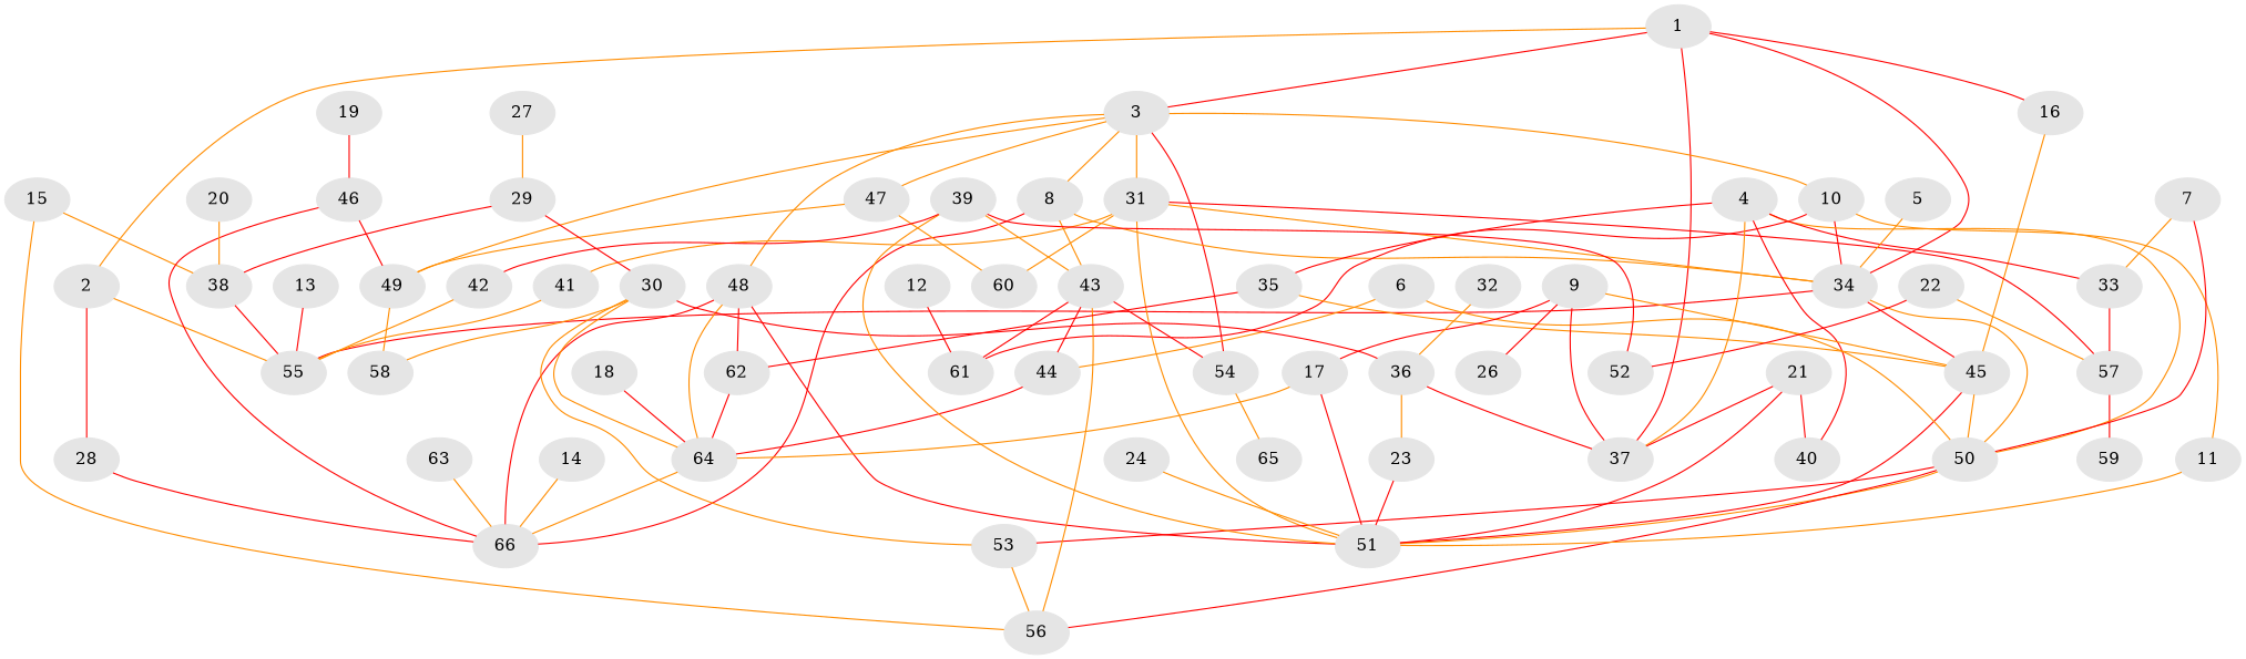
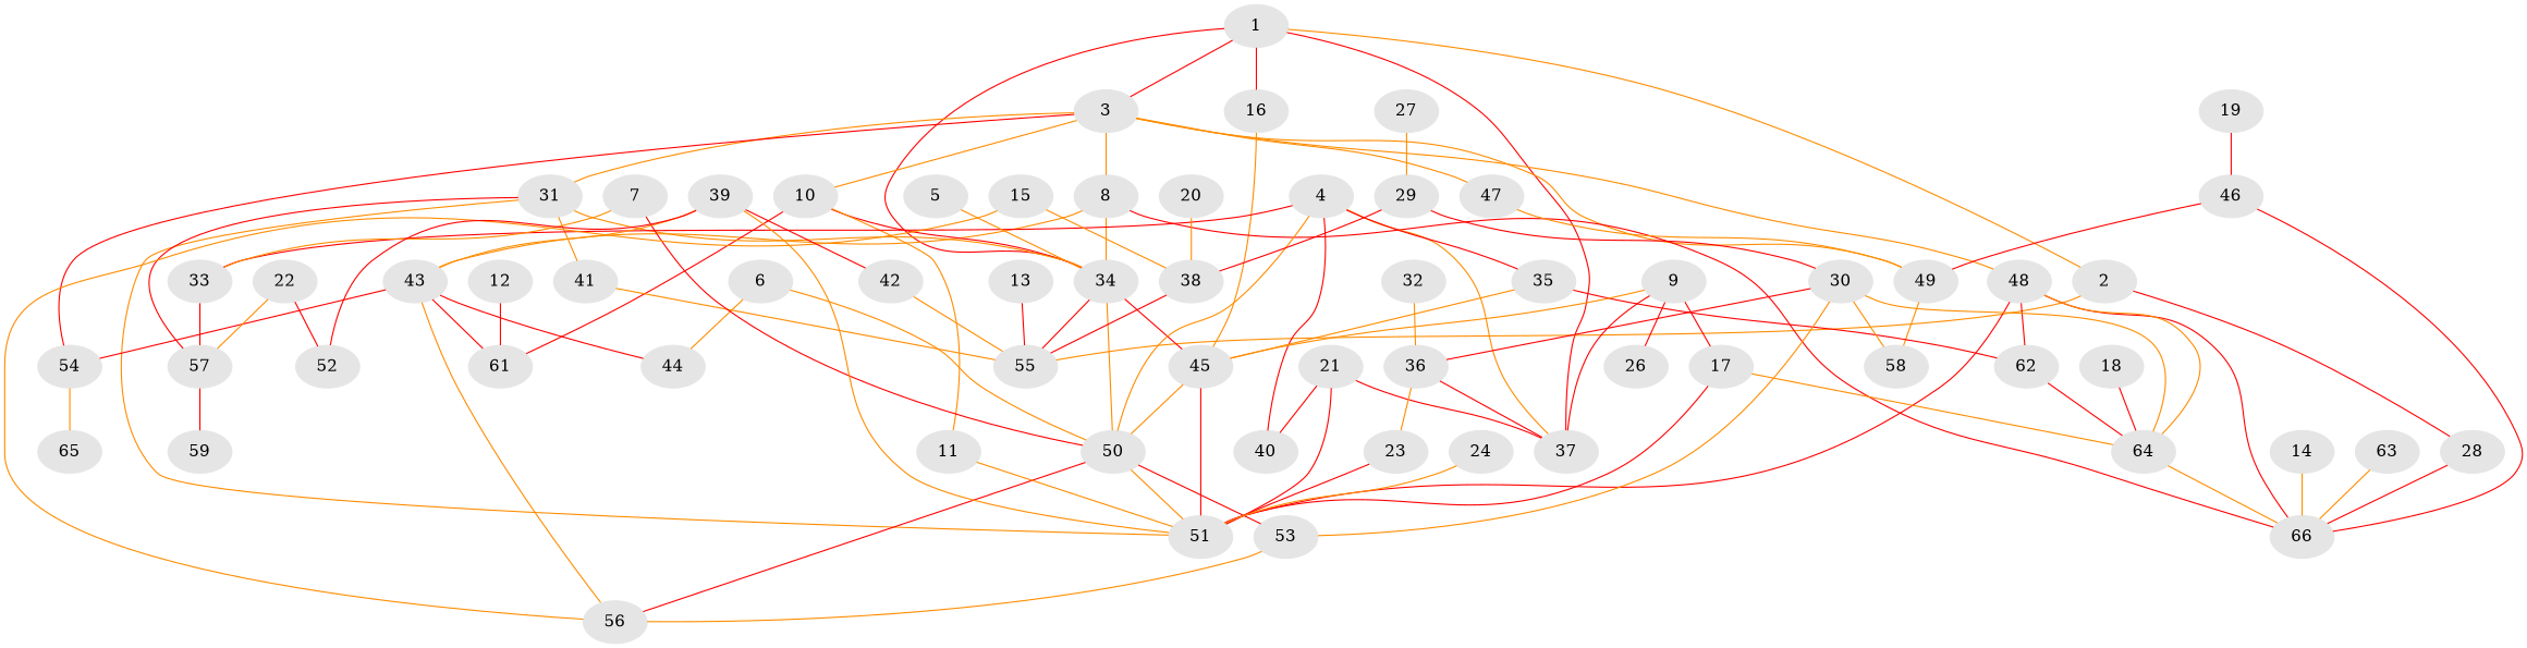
  graph {
    node [color=gray90 style=filled]
    edge [color=darkorange weight=1.0]
    1
    2
    3
    16
    34
    37
    28
    55
    8
    10
    31
    47
    48
    49
    54
    45
    50
    66
    43
    11
    61
    51
    57
    41
-   60
    64
    62
    58
    65
    4
    33
    35
    40
    56
    53
    5
    6
    44
    7
    9
    17
    26
    12
    13
    14
    15
    38
    18
    19
    46
    20
    21
    22
    52
    59
    23
    24
    27
    29
    30
    36
    32
    39
    42
    63
    1 -- 2
    1 -- 3 [color=red]
    1 -- 16 [color=red]
    1 -- 34 [color=red]
    1 -- 37 [color=red]
    2 -- 28 [color=red]
    2 -- 55
    3 -- 8
    3 -- 10
    3 -- 31 [weight=2.0]
    3 -- 47
    3 -- 48
    3 -- 49
    3 -- 54 [color=red]
    16 -- 45
    34 -- 55 [color=red]
    34 -- 45 [color=red]
    34 -- 50
    28 -- 66 [color=red]
    8 -- 34
    8 -- 66 [color=red]
    8 -- 43
    10 -- 34 [color=red]
    10 -- 11
    10 -- 61 [color=red]
    31 -- 34
    31 -- 51
    31 -- 57 [color=red weight=2.0]
    31 -- 41
-   31 -- 60
    47 -- 49
-   47 -- 60
    48 -- 66 [color=red]
    48 -- 51 [color=red]
    48 -- 64
    48 -- 62 [color=red]
    49 -- 58
    54 -- 65
    45 -- 50
    45 -- 51 [color=red]
    50 -- 51
    50 -- 56 [color=red]
    50 -- 53 [color=red]
    43 -- 54 [color=red]
    43 -- 61 [color=red]
    43 -- 56
    43 -- 44 [color=red]
    11 -- 51
    57 -- 59 [color=red]
    41 -- 55
    64 -- 66
    62 -- 64 [color=red]
    4 -- 37
    4 -- 50
    4 -- 33 [color=red]
    4 -- 35 [color=red]
    4 -- 40 [color=red]
    33 -- 57 [color=red]
    35 -- 45
    35 -- 62 [color=red]
    53 -- 56
    5 -- 34
    6 -- 50
    6 -- 44
-   44 -- 64 [color=red]
    7 -- 50 [color=red]
    7 -- 33
    9 -- 37 [color=red weight=2.0]
    9 -- 45
    9 -- 17 [color=red]
    9 -- 26 [color=red]
    17 -- 51 [color=red]
    17 -- 64
    12 -- 61 [color=red]
    13 -- 55 [color=red]
    14 -- 66
    15 -- 56
    15 -- 38
    38 -- 55 [color=red]
    18 -- 64 [color=red]
    19 -- 46 [color=red]
    46 -- 49 [color=red]
    46 -- 66 [color=red]
    20 -- 38
    21 -- 37 [color=red]
    21 -- 51 [color=red]
    21 -- 40 [color=red]
    22 -- 57
    22 -- 52 [color=red]
    23 -- 51 [color=red]
    24 -- 51
    27 -- 29
    29 -- 38 [color=red]
    29 -- 30 [color=red]
    30 -- 64
    30 -- 58
    30 -- 53
    30 -- 36 [color=red]
    36 -- 37 [color=red]
    36 -- 23
    32 -- 36
    39 -- 43
    39 -- 51
    39 -- 52 [color=red]
    39 -- 42 [color=red]
    42 -- 55
    63 -- 66
  }
